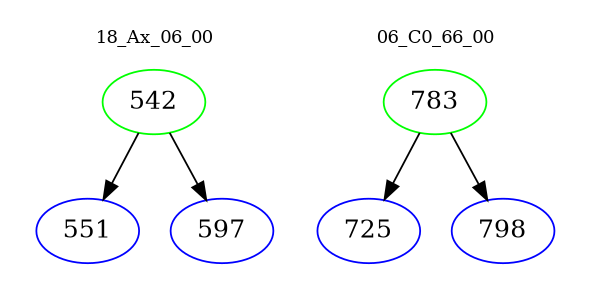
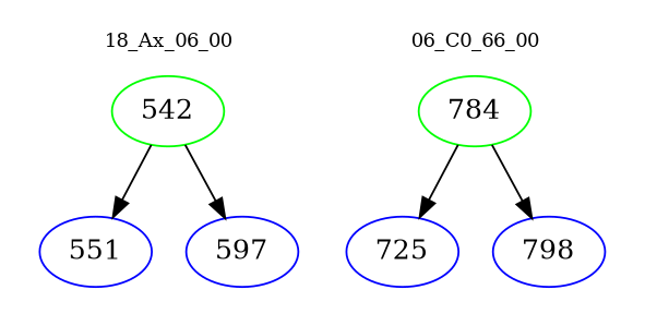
  digraph {
    node [color=blue]
    edge [color=black]
    n1 [color=green label=542]
    n2 [label=551]
    n3 [label=597]
-   n4 [color=green label=783]
+   n4 [color=green label=784]
    n5 [label=725]
    n6 [label=798]
    subgraph cluster_1 {
      color=white
      fontsize=10
      label="18_Ax_06_00"
      n1
      n2
      n3
    }
    subgraph cluster_2 {
      color=white
      fontsize=10
      label="06_C0_66_00"
      n4
      n5
      n6
    }
    n1 -> n2
    n1 -> n3
    n4 -> n5
    n4 -> n6
  }
